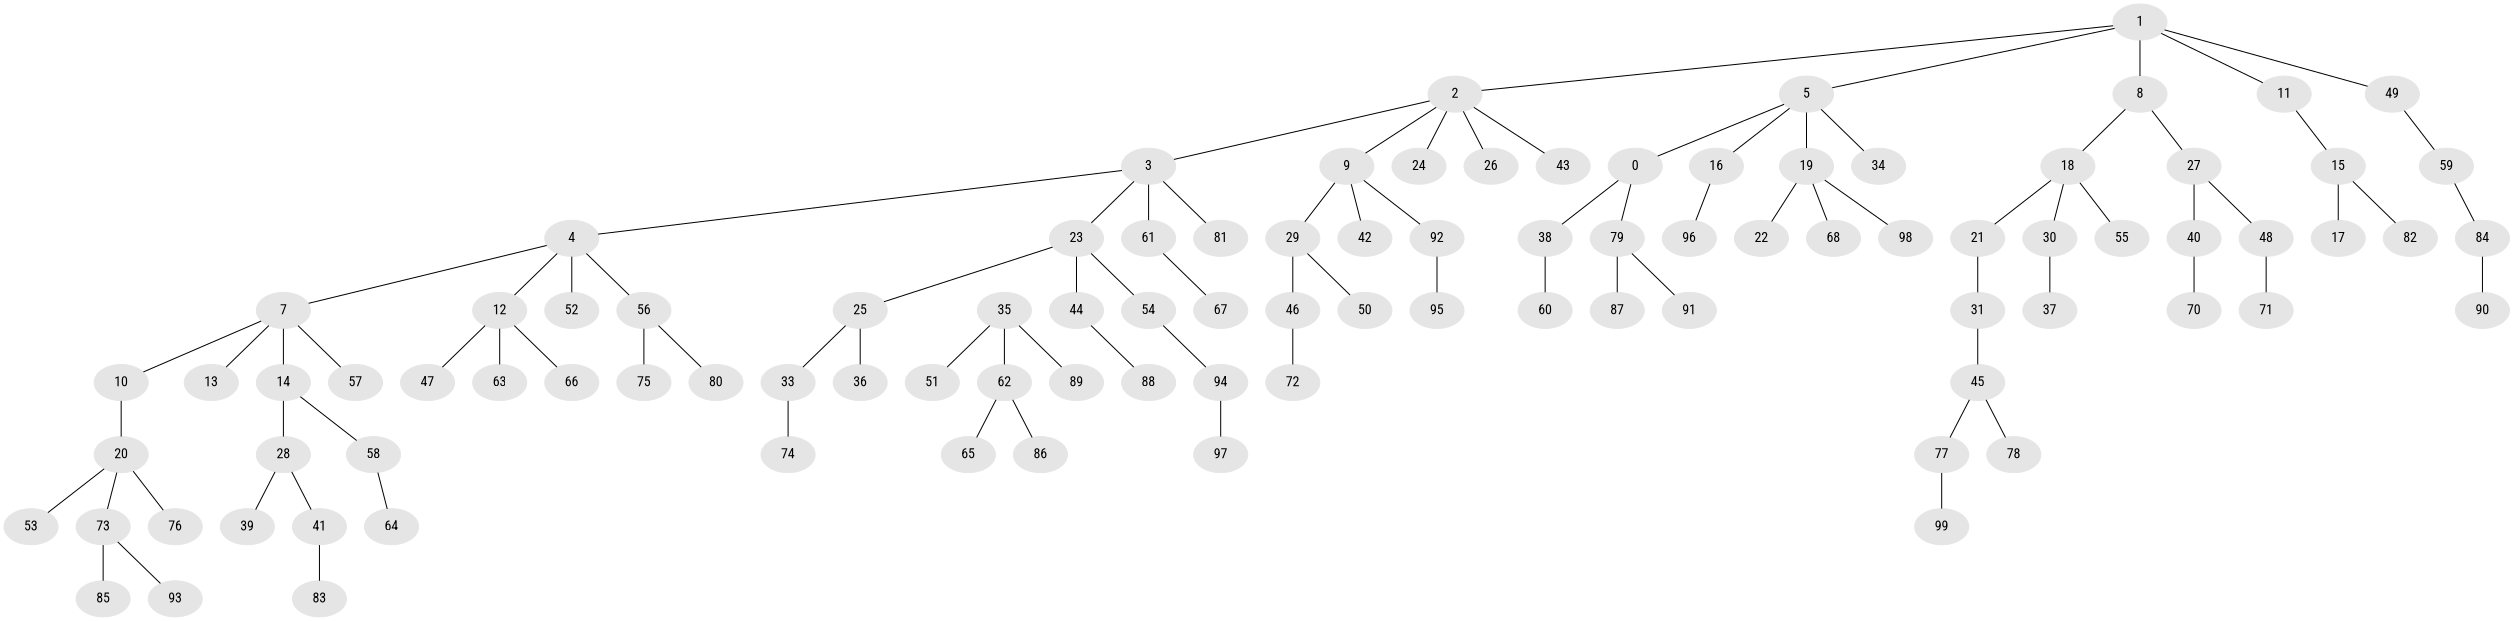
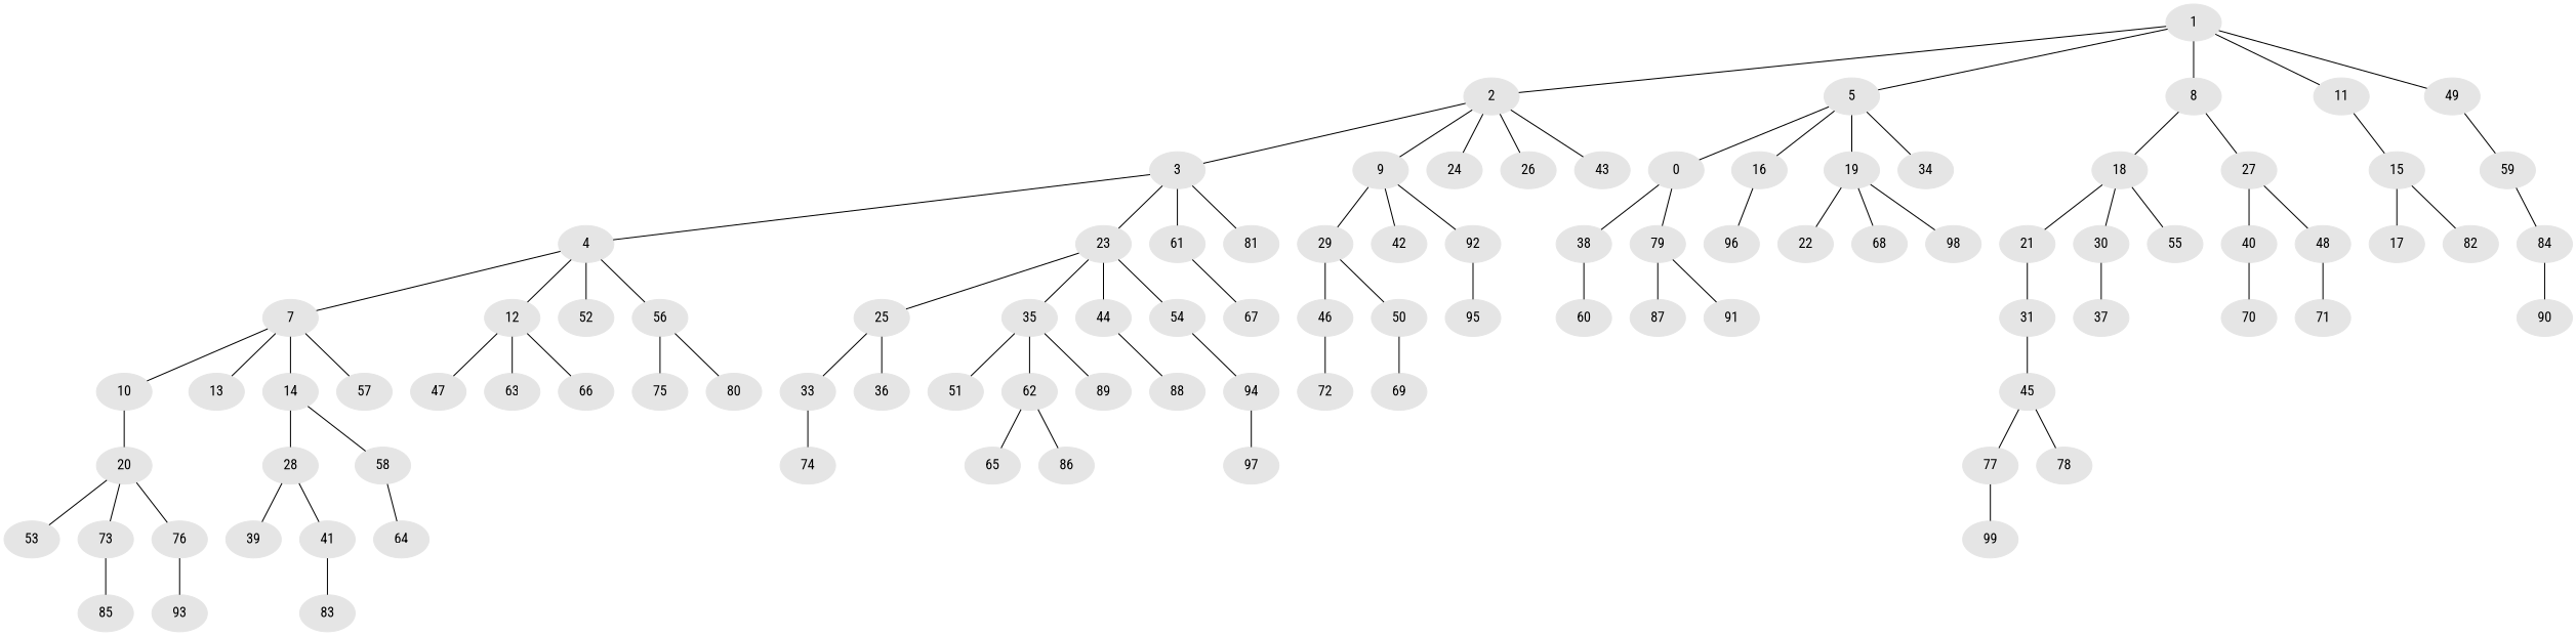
  graph {
    fontname="Roboto Condensed"
    node [color=gray90 fontname="Roboto Condensed" style=filled]
    edge [fontname="Roboto Condensed"]
    1
    2
    5
    8
    11
    49
    3
    9
    24
    26
    43
    n12 [label=0]
    16
    19
    34
    18
    27
    15
    59
    4
    23
    61
    81
    29
    42
    92
    7
    12
    52
    56
    25
    35
    44
    54
    67
    10
    13
    14
    57
    47
    63
    66
    75
    80
    38
    79
    96
    22
    68
    98
    60
    87
    91
    20
    28
    58
    21
    30
    55
    40
    48
    46
    50
    95
    53
    73
    76
    17
    82
    39
    41
    64
    31
    37
    85
    93
    45
    33
    36
    51
    62
    89
    88
    94
    74
    70
    71
    83
    72
+   69
    77
    78
    65
    86
    99
    84
    97
    90
    1 -- 2
    1 -- 5
    1 -- 8
    1 -- 11
    1 -- 49
    2 -- 3
    2 -- 9
    2 -- 24
    2 -- 26
    2 -- 43
    5 -- n12
    5 -- 16
    5 -- 19
    5 -- 34
    8 -- 18
    8 -- 27
    11 -- 15
    49 -- 59
    3 -- 4
    3 -- 23
    3 -- 61
    3 -- 81
    9 -- 29
    9 -- 42
    9 -- 92
    n12 -- 38
    n12 -- 79
    16 -- 96
    19 -- 22
    19 -- 68
    19 -- 98
    18 -- 21
    18 -- 30
    18 -- 55
    27 -- 40
    27 -- 48
    15 -- 17
    15 -- 82
    59 -- 84
    4 -- 7
    4 -- 12
    4 -- 52
    4 -- 56
    23 -- 25
+   23 -- 35
    23 -- 44
    23 -- 54
    61 -- 67
    29 -- 46
    29 -- 50
    92 -- 95
    7 -- 10
    7 -- 13
    7 -- 14
    7 -- 57
    12 -- 47
    12 -- 63
    12 -- 66
    56 -- 75
    56 -- 80
    25 -- 33
    25 -- 36
    35 -- 51
    35 -- 62
    35 -- 89
    44 -- 88
    54 -- 94
    10 -- 20
    14 -- 28
    14 -- 58
    38 -- 60
    79 -- 87
    79 -- 91
    20 -- 53
    20 -- 73
    20 -- 76
    28 -- 39
    28 -- 41
    58 -- 64
    21 -- 31
    30 -- 37
    40 -- 70
    48 -- 71
    46 -- 72
+   50 -- 69
    73 -- 85
-   73 -- 93
+   76 -- 93
    41 -- 83
    31 -- 45
    45 -- 77
    45 -- 78
    33 -- 74
    62 -- 65
    62 -- 86
    94 -- 97
    77 -- 99
    84 -- 90
  }
